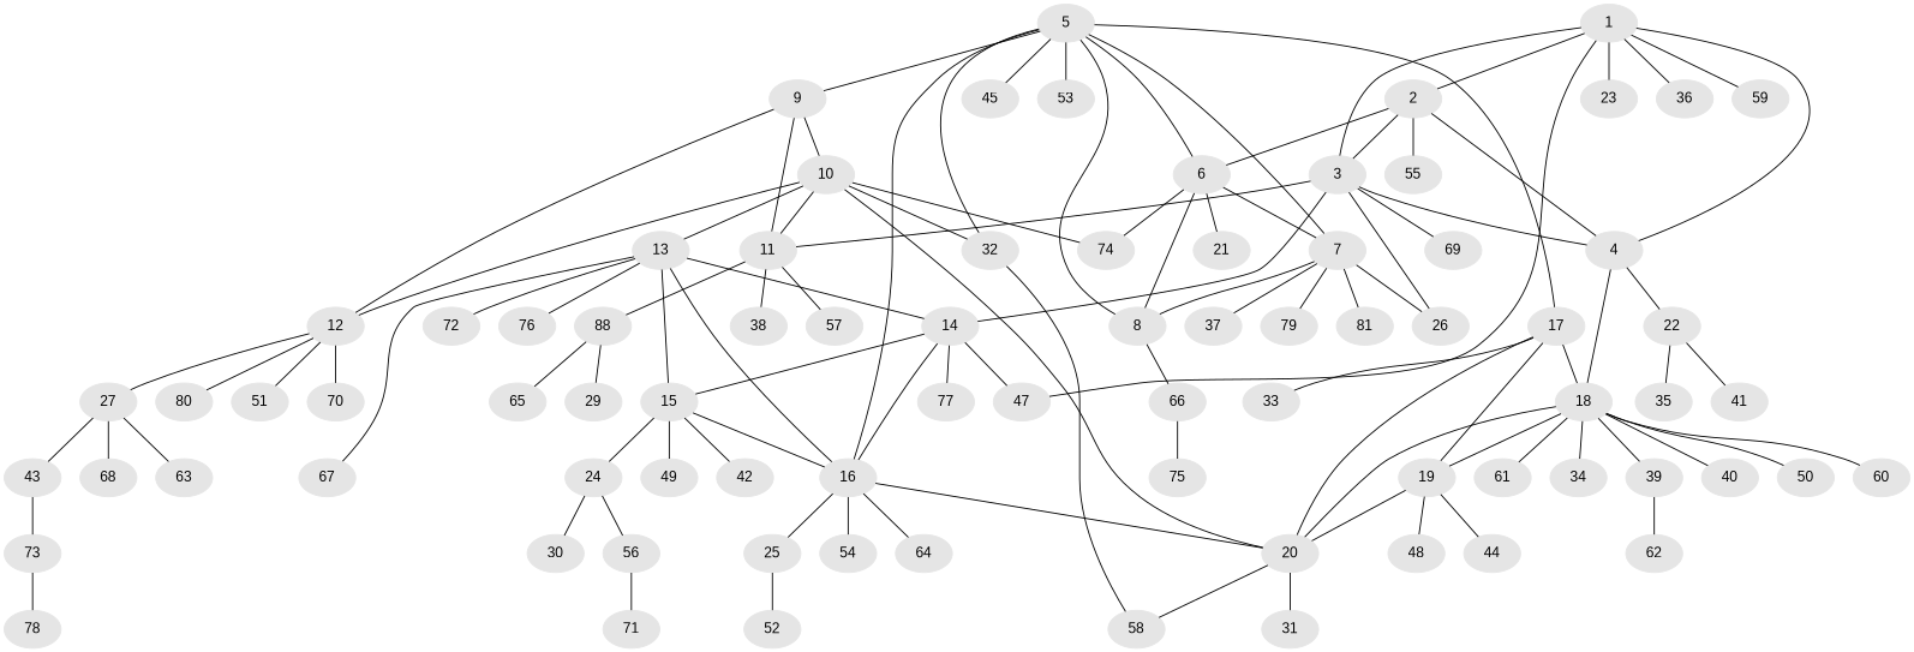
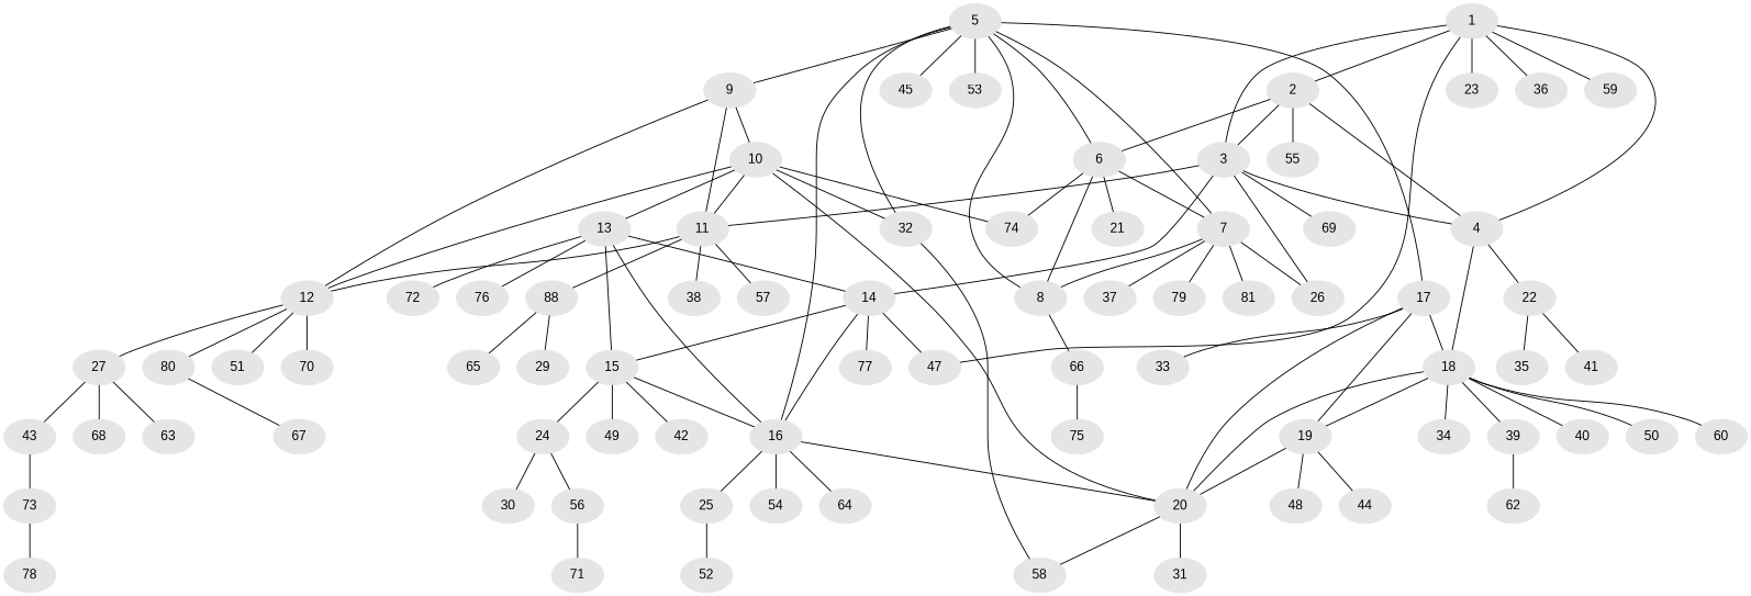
  graph {
    fontname="Liberation Sans"
    node [color=gray90 fontname="Liberation Sans" style=filled]
    edge [fontname="Liberation Sans"]
    1
    2
    3
    4
    23
    36
    47
    59
    6
    55
    11
    14
    26
    69
    18
    22
    7
    8
    21
    74
    12
    n22 [label=88]
    38
    57
    16
    15
    77
    20
    19
    34
    39
    40
    50
    60
-   61
    35
    41
    5
    9
    17
    32
    45
    53
    37
    79
    81
    66
    10
    25
    54
    64
    33
    58
    75
    13
    27
    51
    70
    80
    67
    72
    76
    31
    29
    65
    43
    63
    68
    24
    42
    49
    30
    56
    52
    44
    48
    62
    71
    73
    78
    1 -- 2
    1 -- 3
    1 -- 4
    1 -- 23
    1 -- 36
    1 -- 47
    1 -- 59
    2 -- 3
    2 -- 4
    2 -- 6
    2 -- 55
    3 -- 4
    3 -- 11
    3 -- 14
    3 -- 26
    3 -- 69
    4 -- 18
    4 -- 22
    6 -- 7
    6 -- 8
    6 -- 21
    6 -- 74
+   11 -- 12
    11 -- n22
    11 -- 38
    11 -- 57
    14 -- 47
    14 -- 16
    14 -- 15
    14 -- 77
    18 -- 20
    18 -- 19
    18 -- 34
    18 -- 39
    18 -- 40
    18 -- 50
    18 -- 60
-   18 -- 61
    22 -- 35
    22 -- 41
    7 -- 26
    7 -- 8
    7 -- 37
    7 -- 79
    7 -- 81
    8 -- 66
    12 -- 27
    12 -- 51
    12 -- 70
    12 -- 80
    n22 -- 29
    n22 -- 65
    16 -- 20
    16 -- 25
    16 -- 54
    16 -- 64
    15 -- 16
    15 -- 24
    15 -- 42
    15 -- 49
    20 -- 58
    20 -- 31
    19 -- 20
    19 -- 44
    19 -- 48
    39 -- 62
    5 -- 6
    5 -- 7
    5 -- 8
    5 -- 16
    5 -- 9
    5 -- 17
    5 -- 32
    5 -- 45
    5 -- 53
    9 -- 11
    9 -- 12
    9 -- 10
    17 -- 18
    17 -- 20
    17 -- 19
    17 -- 33
    32 -- 58
    66 -- 75
    10 -- 11
    10 -- 74
    10 -- 12
    10 -- 20
    10 -- 32
    10 -- 13
    25 -- 52
    13 -- 14
    13 -- 16
    13 -- 15
-   13 -- 67
+   80 -- 67
    13 -- 72
    13 -- 76
    27 -- 43
    27 -- 63
    27 -- 68
    43 -- 73
    24 -- 30
    24 -- 56
    56 -- 71
    73 -- 78
  }
